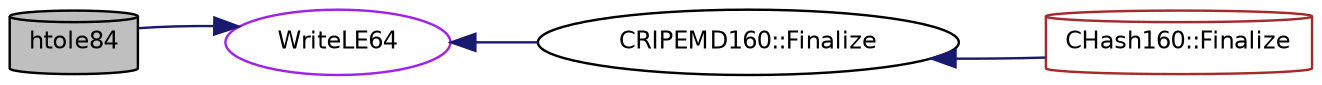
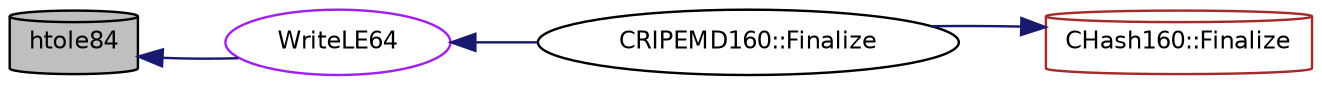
  digraph {
    rankdir=LR
    node [color=black fillcolor=white fontname=Helvetica fontsize=10 shape=cylinder style=filled]
    edge [color=midnightblue dir=back fontname=Helvetica fontsize=10 labelfontname=Helvetica labelfontsize=10 style=solid]
    n1 [fillcolor=grey75 fontcolor=black height=0.2 label=htole84 width=0.4]
    n2 [color=purple height=0.2 label=WriteLE64 shape=ellipse width=0.4]
    n3 [height=0.2 label="CRIPEMD160::Finalize" shape=ellipse width=0.4]
    n4 [color=brown height=0.2 label="CHash160::Finalize" width=0.4]
-   n2 -> n1
+   n1 -> n2
    n2 -> n3
-   n3 -> n4
+   n4 -> n3
  }
